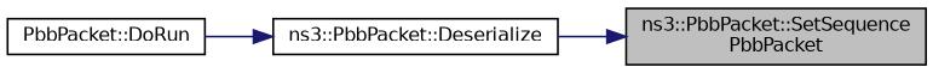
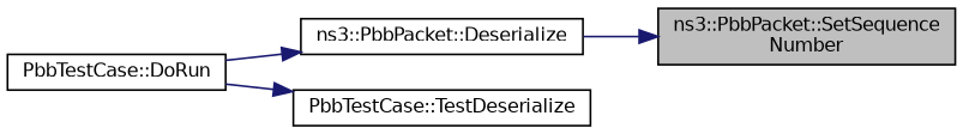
  digraph {
    rankdir=RL
    node [color=black fillcolor=white fontname=Helvetica fontsize=10 shape=record style=filled]
    edge [color=midnightblue dir=back fontname=Helvetica fontsize=10 labelfontname=Helvetica labelfontsize=10 style=solid]
-   n1 [fillcolor=grey75 fontcolor=black height=0.2 label="ns3::PbbPacket::SetSequence\lPbbPacket" width=0.4]
+   n1 [fillcolor=grey75 fontcolor=black height=0.2 label="ns3::PbbPacket::SetSequence\lNumber" width=0.4]
    n2 [height=0.2 label="ns3::PbbPacket::Deserialize" width=0.4]
-   n3 [height=0.2 label="PbbPacket::DoRun" width=0.4]
+   n3 [height=0.2 label="PbbTestCase::DoRun" width=0.4]
+   n4 [height=0.2 label="PbbTestCase::TestDeserialize" width=0.4]
    n1 -> n2
    n2 -> n3
+   n4 -> n3
  }
